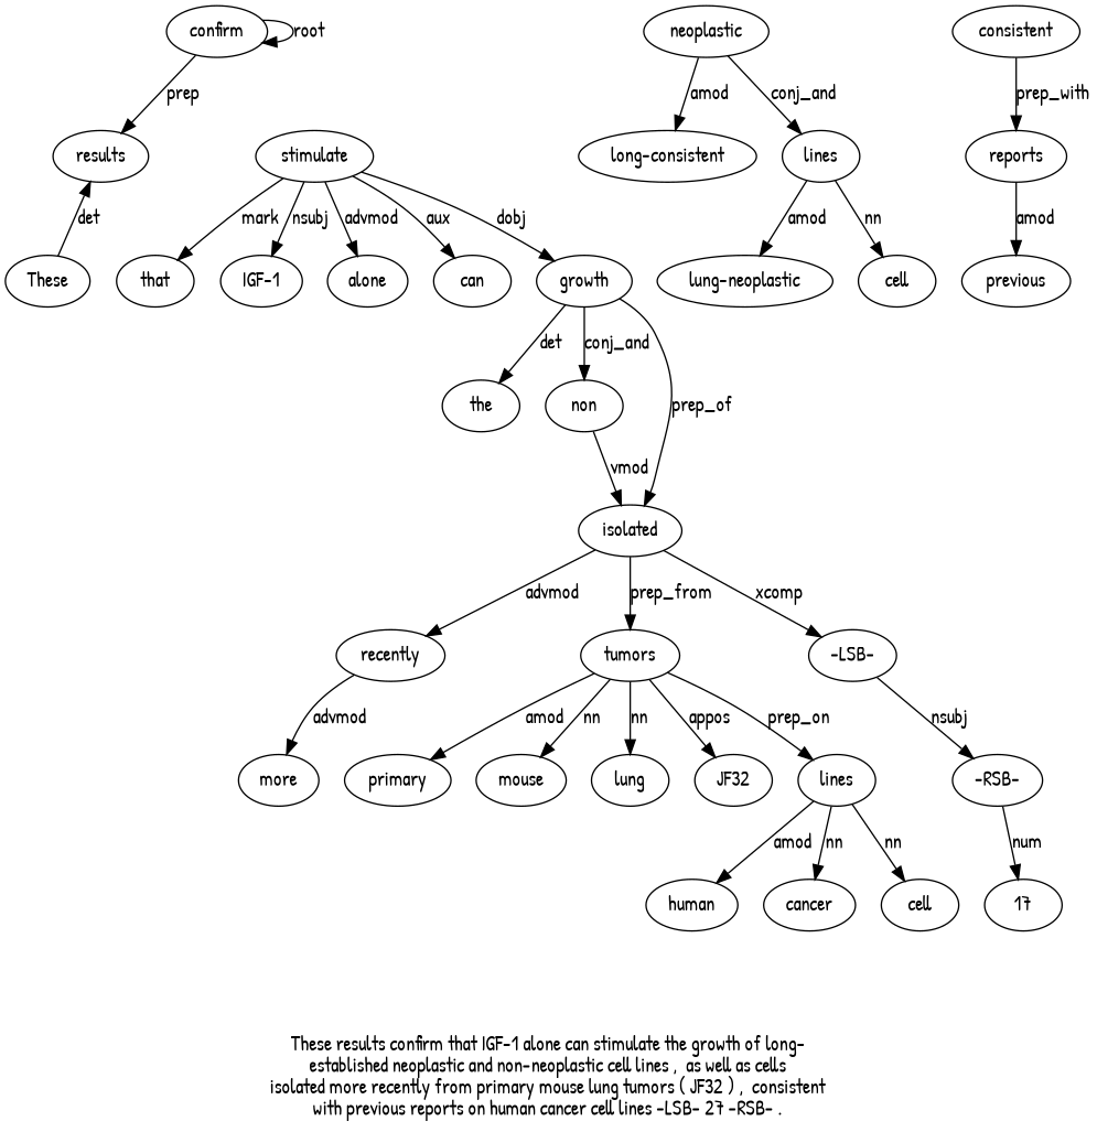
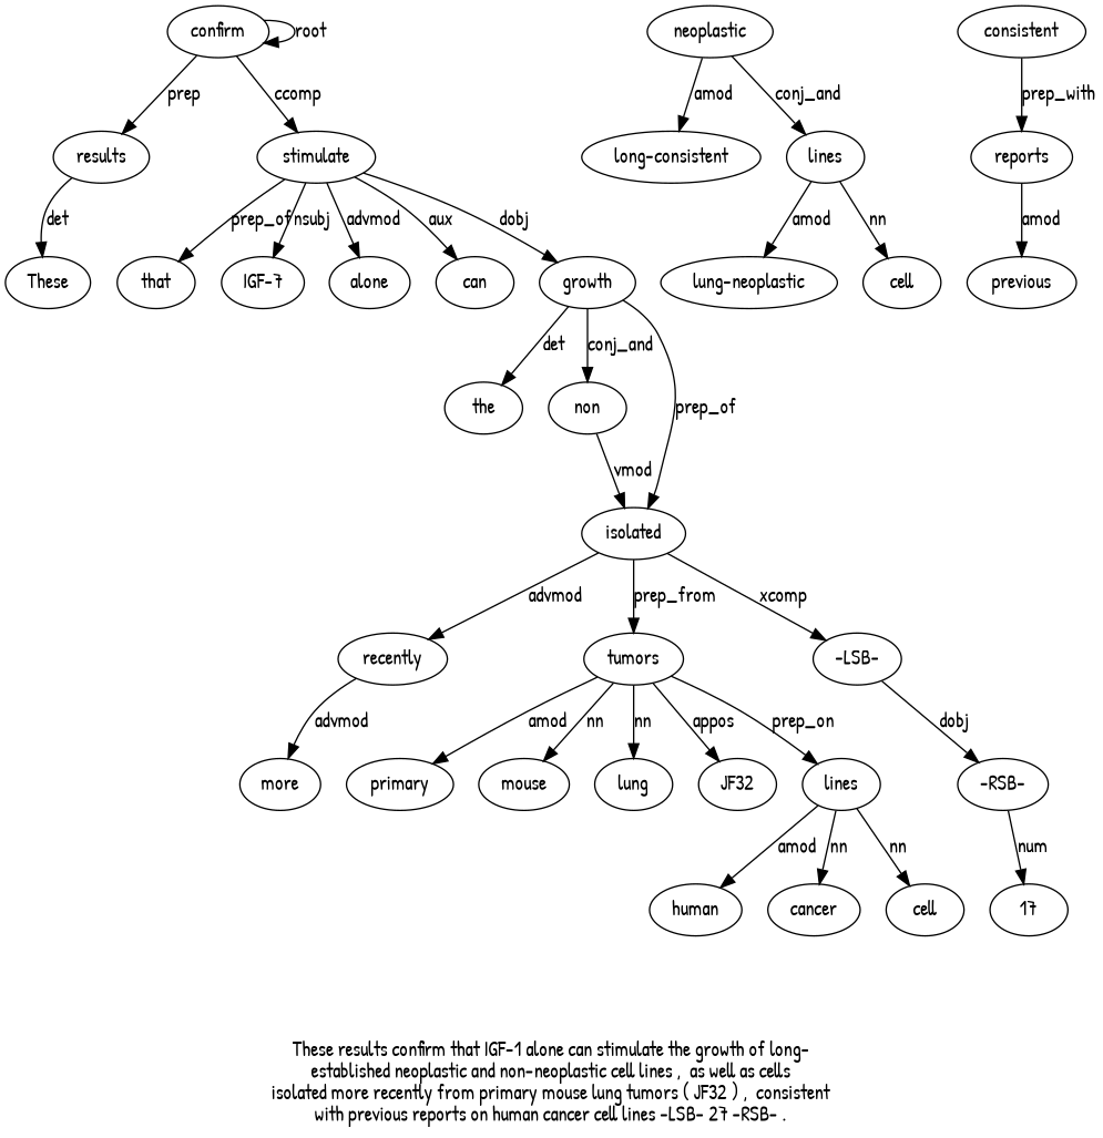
  digraph {
    fontname="Patrick Hand"
    label="These results confirm that IGF-1 alone can stimulate the growth of long-\nestablished neoplastic and non-neoplastic cell lines ,  as well as cells\nisolated more recently from primary mouse lung tumors ( JF32 ) ,  consistent\nwith previous reports on human cancer cell lines -LSB- 27 -RSB- ."
    node [fillcolor=white fontname="Patrick Hand" style=filled]
    edge [fontname="Patrick Hand"]
    n1 [label=results]
    n2 [label=These]
    n3 [label=confirm]
    n4 [label=stimulate]
    n5 [label=that]
-   n6 [label="IGF-1"]
+   n6 [label="IGF-7"]
    n7 [label=alone]
    n8 [label=can]
    n9 [label=growth]
    n10 [label=the]
    n11 [label=non]
    n12 [label=isolated]
    n13 [label=neoplastic]
    n14 [label="long-consistent"]
    n15 [label=lines]
    n16 [label="lung-neoplastic"]
    n17 [label=cell]
    n18 [label=recently]
    n19 [label=tumors]
    n20 [label="-LSB-"]
    n21 [label=more]
    n22 [label=primary]
    n23 [label=mouse]
    n24 [label=lung]
    n25 [label=JF32]
    n26 [label=lines]
    n27 [label="-RSB-"]
    n28 [label=consistent]
    n29 [label=reports]
    n30 [label=human]
    n31 [label=cancer]
    n32 [label=cell]
    n33 [label=previous]
    n34 [label=17]
-   n2 -> n1 [label=det]
+   n1 -> n2 [label=det]
    n3 -> n1 [label=prep]
    n3 -> n3 [label=root]
-   n4 -> n5 [label=mark]
+   n3 -> n4 [label=ccomp]
+   n4 -> n5 [label=prep_of]
    n4 -> n6 [label=nsubj]
    n4 -> n7 [label=advmod]
    n4 -> n8 [label=aux]
    n4 -> n9 [label=dobj]
    n9 -> n10 [label=det]
    n9 -> n11 [label=conj_and]
    n9 -> n12 [label=prep_of]
    n11 -> n12 [label=vmod]
    n12 -> n18 [label=advmod]
    n12 -> n19 [label=prep_from]
    n12 -> n20 [label=xcomp]
    n13 -> n14 [label=amod]
    n13 -> n15 [label=conj_and]
    n15 -> n16 [label=amod]
    n15 -> n17 [label=nn]
    n18 -> n21 [label=advmod]
    n19 -> n22 [label=amod]
    n19 -> n23 [label=nn]
    n19 -> n24 [label=nn]
    n19 -> n25 [label=appos]
    n19 -> n26 [label=prep_on]
-   n20 -> n27 [label=nsubj]
+   n20 -> n27 [label=dobj]
    n26 -> n30 [label=amod]
    n26 -> n31 [label=nn]
    n26 -> n32 [label=nn]
    n27 -> n34 [label=num]
    n28 -> n29 [label=prep_with]
    n29 -> n33 [label=amod]
  }
